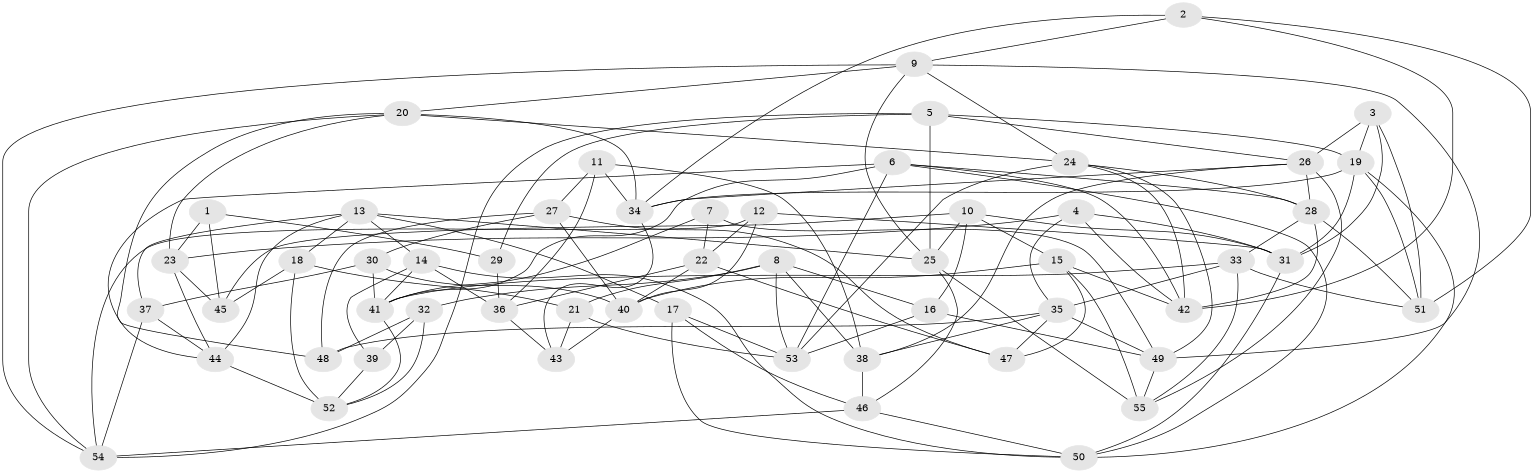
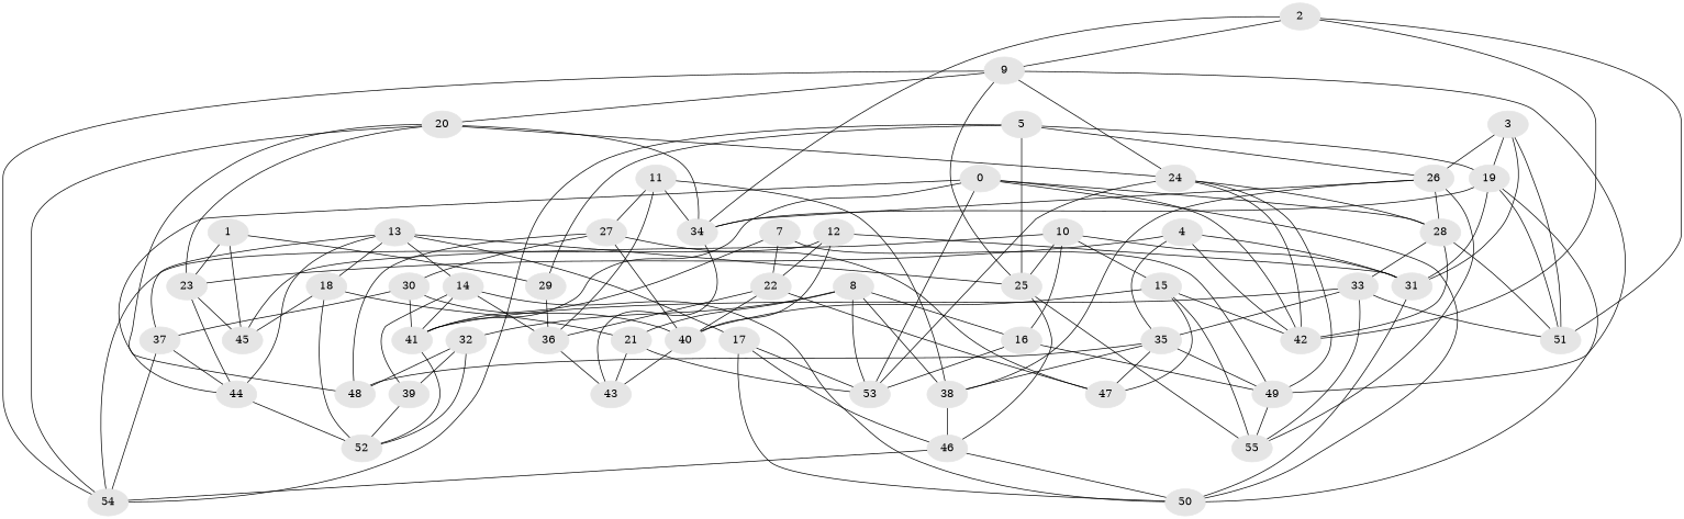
  graph {
    node [color=gray90 style=filled]
    edge [weight=1.0]
    1
    23
    29
    45
    44
    36
    2
    9
    34
    42
    51
    25
    54
    49
    20
    24
    43
    3
    19
    26
    31
    50
    28
    38
    55
    4
    35
    47
    48
    5
    46
-   6
+   6 [label=0]
    41
    53
    33
    52
    7
    22
    40
    8
    16
    21
    32
    39
    10
    15
    11
    27
    30
    12
    13
    14
    17
    18
    37
    1 -- 23
    1 -- 29
    1 -- 45 [weight=2.0]
    23 -- 45 [weight=2.0]
    23 -- 44
    29 -- 36 [weight=2.0]
    44 -- 52 [weight=2.0]
    36 -- 43
    2 -- 9
    2 -- 34
    2 -- 42
    2 -- 51
    9 -- 25
    9 -- 54
    9 -- 49
    9 -- 20
    9 -- 24
    34 -- 43
    25 -- 55
    25 -- 46
    49 -- 55
    20 -- 23
    20 -- 34
    20 -- 54
    20 -- 24
    20 -- 48
    24 -- 42
    24 -- 49
    24 -- 28
    24 -- 53
    3 -- 51
    3 -- 19
    3 -- 26
    3 -- 31
    19 -- 34
    19 -- 51
    19 -- 31
    19 -- 50
    26 -- 34
    26 -- 28
    26 -- 38
    26 -- 55
    31 -- 50
    28 -- 42
    28 -- 51
    28 -- 33
    38 -- 46 [weight=2.0]
    4 -- 23
    4 -- 42
    4 -- 31
    4 -- 35
    35 -- 49
    35 -- 38
    35 -- 47
    35 -- 48
    5 -- 29
    5 -- 25
    5 -- 54
    5 -- 19
    5 -- 26
    46 -- 54
    46 -- 50
    6 -- 44
    6 -- 42
    6 -- 50
    6 -- 28
    6 -- 41
    6 -- 53
    41 -- 52
    33 -- 51 [weight=2.0]
    33 -- 55
    33 -- 35
    33 -- 41
    7 -- 49
    7 -- 41
    7 -- 22 [weight=2.0]
    22 -- 36
    22 -- 47
    22 -- 40
    40 -- 43
    8 -- 38
    8 -- 53
    8 -- 16
    8 -- 21
    8 -- 32
    16 -- 49
    16 -- 53
    21 -- 43
    21 -- 53
    32 -- 48 [weight=2.0]
    32 -- 52
    32 -- 39 [weight=2.0]
    39 -- 52
    10 -- 45
    10 -- 25
    10 -- 31
    10 -- 16
    10 -- 15
    15 -- 42
    15 -- 55 [weight=2.0]
    15 -- 47
    15 -- 40
    11 -- 36
    11 -- 34
    11 -- 38
    11 -- 27
    27 -- 47
    27 -- 48 [weight=2.0]
    27 -- 40
    27 -- 30
    30 -- 41
    30 -- 40
    30 -- 37
    12 -- 54
    12 -- 31
    12 -- 22
    12 -- 40
    13 -- 44
    13 -- 25
    13 -- 14
    13 -- 17
    13 -- 18
    13 -- 37
    14 -- 36
    14 -- 50
    14 -- 41
    14 -- 39
    17 -- 50
    17 -- 46
    17 -- 53
    18 -- 45
    18 -- 52
    18 -- 21
    37 -- 44
    37 -- 54
  }
